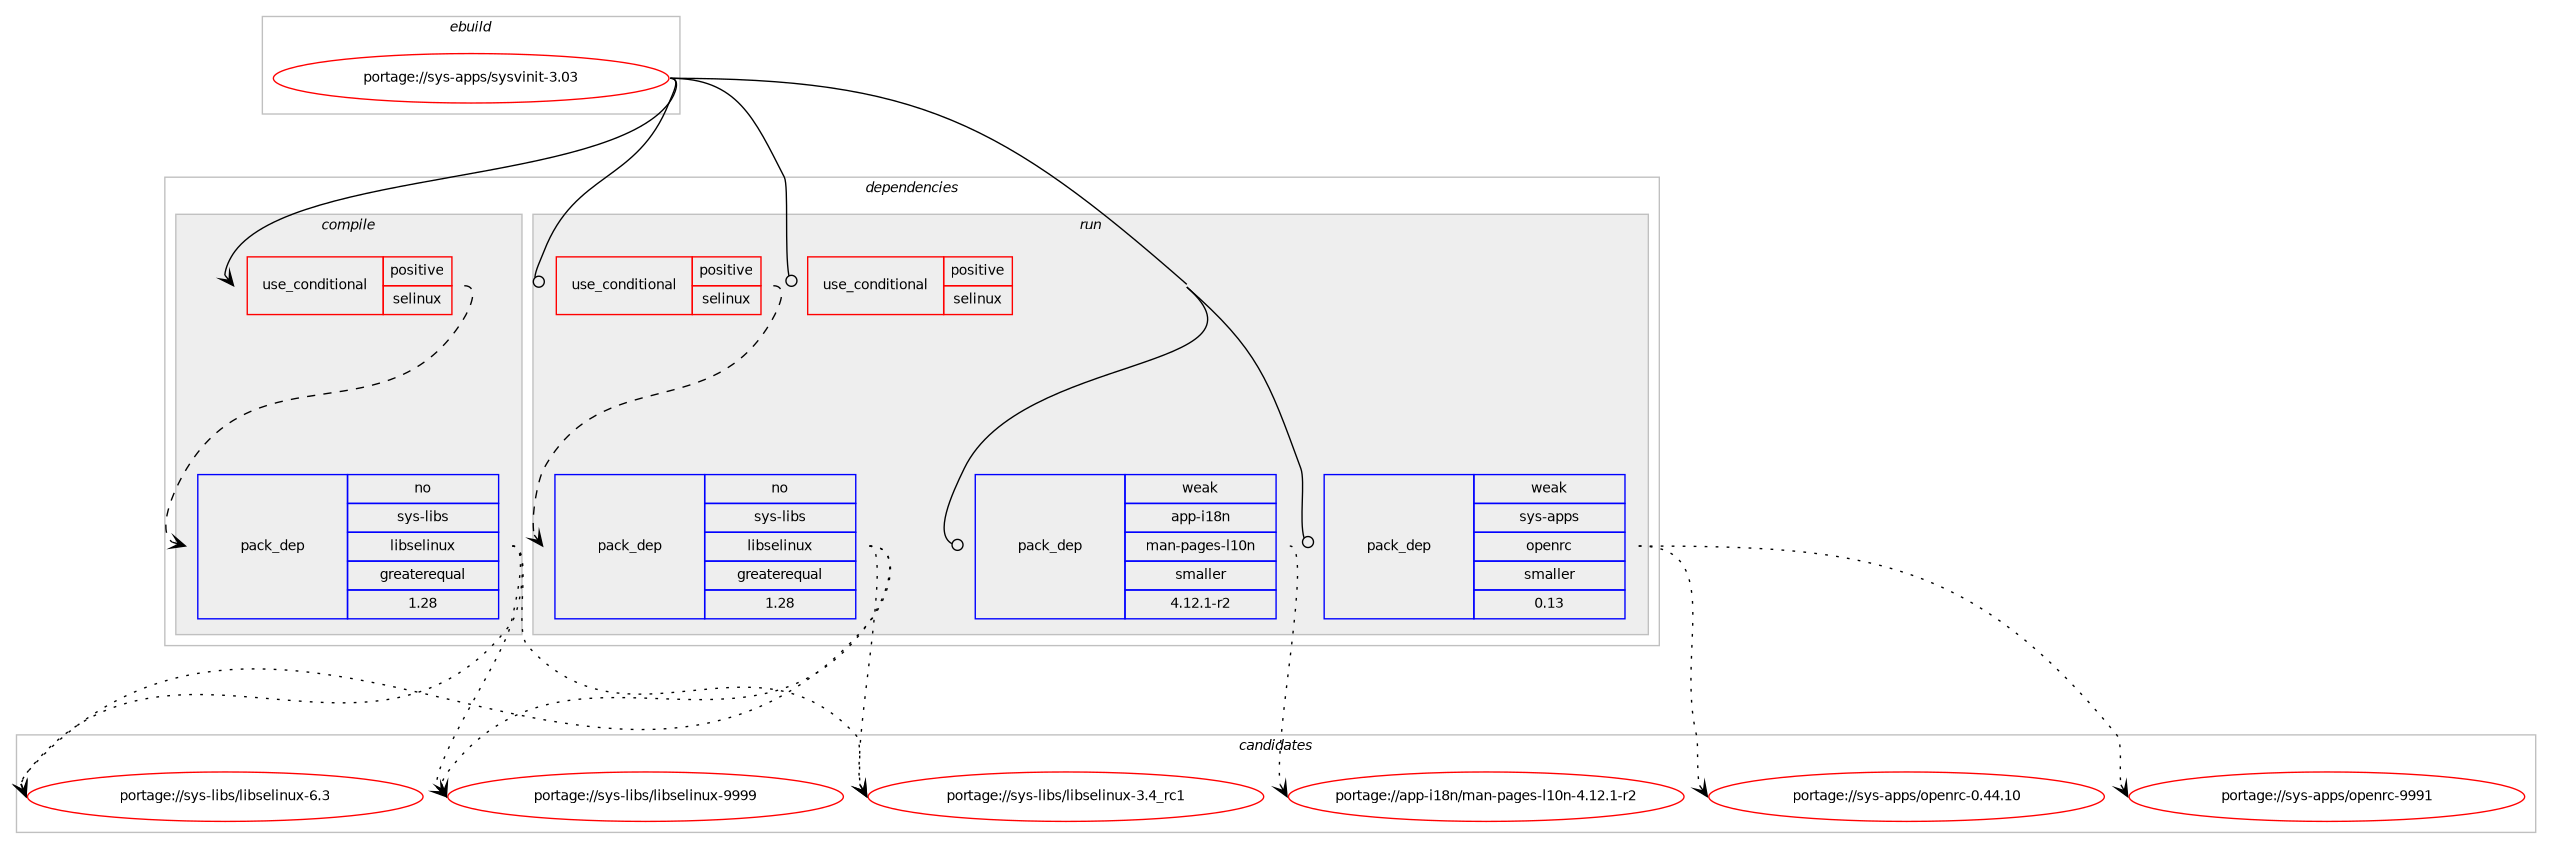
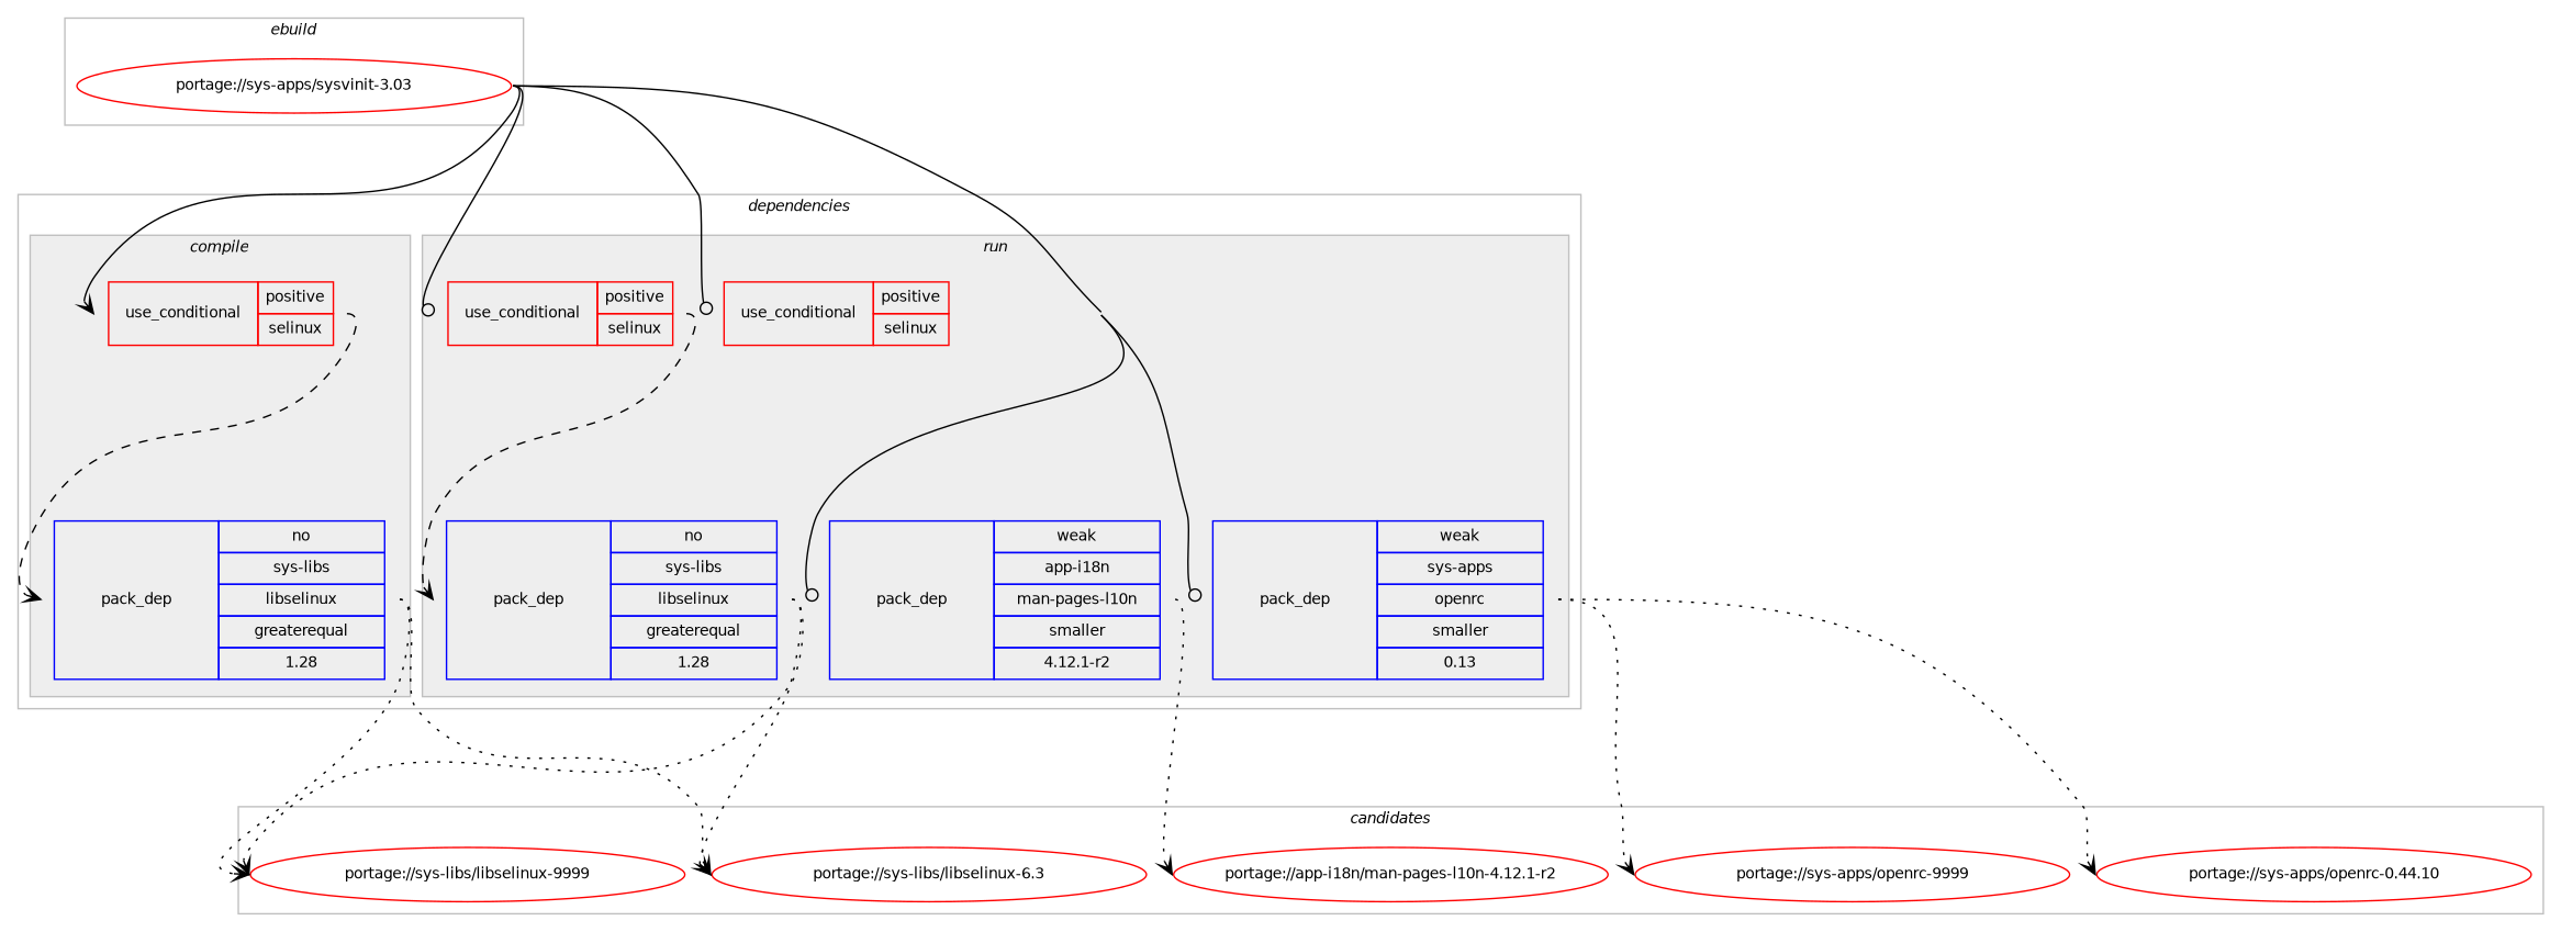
  digraph {
    compound=true
    concentrate=true
    fontname=Helvetica
    fontsize=10
    newrank=true
    rankdir=TB
    ranksep=1.5
    node [color=red fontname=Helvetica fontsize=10]
    edge [arrowhead=vee headport=w style=dotted tailport=e weight=100]
    n1 [label="portage://sys-apps/sysvinit-3.03" width=4]
    n2 [color=blue label=<<TABLE BORDER="0" CELLBORDER="1" CELLSPACING="0" CELLPADDING="4" WIDTH="220"><TR><TD ROWSPAN="6" CELLPADDING="30">pack_dep</TD></TR><TR><TD WIDTH="110">no</TD></TR><TR><TD>sys-libs</TD></TR><TR><TD>libselinux</TD></TR><TR><TD>greaterequal</TD></TR><TR><TD>1.28</TD></TR></TABLE>> shape=none]
    n3 [label=<<TABLE BORDER="0" CELLBORDER="1" CELLSPACING="0" CELLPADDING="4"><TR><TD ROWSPAN="3" CELLPADDING="10">use_conditional</TD></TR><TR><TD>positive</TD></TR><TR><TD>selinux</TD></TR></TABLE>> shape=none]
    n4 [label=<<TABLE BORDER="0" CELLBORDER="1" CELLSPACING="0" CELLPADDING="4"><TR><TD ROWSPAN="3" CELLPADDING="10">use_conditional</TD></TR><TR><TD>positive</TD></TR><TR><TD>selinux</TD></TR></TABLE>> shape=none]
    n5 [color=blue label=<<TABLE BORDER="0" CELLBORDER="1" CELLSPACING="0" CELLPADDING="4" WIDTH="220"><TR><TD ROWSPAN="6" CELLPADDING="30">pack_dep</TD></TR><TR><TD WIDTH="110">no</TD></TR><TR><TD>sys-libs</TD></TR><TR><TD>libselinux</TD></TR><TR><TD>greaterequal</TD></TR><TR><TD>1.28</TD></TR></TABLE>> shape=none]
    n6 [label=<<TABLE BORDER="0" CELLBORDER="1" CELLSPACING="0" CELLPADDING="4"><TR><TD ROWSPAN="3" CELLPADDING="10">use_conditional</TD></TR><TR><TD>positive</TD></TR><TR><TD>selinux</TD></TR></TABLE>> shape=none]
    n7 [color=blue label=<<TABLE BORDER="0" CELLBORDER="1" CELLSPACING="0" CELLPADDING="4" WIDTH="220"><TR><TD ROWSPAN="6" CELLPADDING="30">pack_dep</TD></TR><TR><TD WIDTH="110">weak</TD></TR><TR><TD>app-i18n</TD></TR><TR><TD>man-pages-l10n</TD></TR><TR><TD>smaller</TD></TR><TR><TD>4.12.1-r2</TD></TR></TABLE>> shape=none]
    n8 [color=blue label=<<TABLE BORDER="0" CELLBORDER="1" CELLSPACING="0" CELLPADDING="4" WIDTH="220"><TR><TD ROWSPAN="6" CELLPADDING="30">pack_dep</TD></TR><TR><TD WIDTH="110">weak</TD></TR><TR><TD>sys-apps</TD></TR><TR><TD>openrc</TD></TR><TR><TD>smaller</TD></TR><TR><TD>0.13</TD></TR></TABLE>> shape=none]
    n9 [label="portage://sys-libs/libselinux-6.3" width=4]
-   n10 [label="portage://sys-libs/libselinux-3.4_rc1" width=4]
    n11 [label="portage://sys-libs/libselinux-9999" width=4]
    n12 [label="portage://app-i18n/man-pages-l10n-4.12.1-r2" width=4]
    n13 [label="portage://sys-apps/openrc-0.44.10" width=4]
-   n14 [label="portage://sys-apps/openrc-9991" width=4]
+   n14 [label="portage://sys-apps/openrc-9999" width=4]
    subgraph cluster_1 {
      color=gray
      label=<<i>ebuild</i>>
      rank=same
      n1
    }
    subgraph cluster_2 {
      color=gray
      label=<<i>dependencies</i>>
      subgraph cluster_3 {
        color=gray
        fillcolor="#eeeeee"
        label=<<i>compile</i>>
        style=filled
        subgraph sub_4 {
          color=gray
          fillcolor="#eeeeee"
          label=<<i>compile</i>>
          style=filled
          n3
          subgraph sub_5 {
            color=gray
            fillcolor="#eeeeee"
            label=<<i>compile</i>>
            style=filled
            n2
          }
        }
      }
      subgraph cluster_6 {
        color=gray
        fillcolor="#eeeeee"
        label=<<i>compile and run</i>>
        style=filled
      }
      subgraph cluster_7 {
        color=gray
        fillcolor="#eeeeee"
        label=<<i>run</i>>
        style=filled
        subgraph sub_8 {
          color=gray
          fillcolor="#eeeeee"
          label=<<i>run</i>>
          style=filled
          n4
        }
        subgraph sub_9 {
          color=gray
          fillcolor="#eeeeee"
          label=<<i>run</i>>
          style=filled
          n6
          subgraph sub_10 {
            color=gray
            fillcolor="#eeeeee"
            label=<<i>run</i>>
            style=filled
            n5
          }
        }
        subgraph sub_11 {
          color=gray
          fillcolor="#eeeeee"
          label=<<i>run</i>>
          style=filled
          n7
        }
        subgraph sub_12 {
          color=gray
          fillcolor="#eeeeee"
          label=<<i>run</i>>
          style=filled
          n8
        }
      }
    }
    subgraph cluster_13 {
      color=gray
      label=<<i>candidates</i>>
      rank=same
      subgraph sub_14 {
        color=black
        label=<<i>candidates</i>>
        nodesep=1
        rank=same
        n9
-       n10
        n11
      }
      subgraph sub_15 {
        color=black
        label=<<i>candidates</i>>
        nodesep=1
        rank=same
        n9
-       n10
        n11
      }
      subgraph sub_16 {
        color=black
        label=<<i>candidates</i>>
        nodesep=1
        rank=same
        n12
      }
      subgraph sub_17 {
        color=black
        label=<<i>candidates</i>>
        nodesep=1
        rank=same
        n13
        n14
      }
    }
    n1 -> n3 [style=solid weight=20]
    n1 -> n4 [arrowhead=odot style=solid weight=20]
    n1 -> n6 [arrowhead=odot style=solid weight=20]
    n1 -> n7 [arrowhead=odot style=solid weight=20]
    n1 -> n8 [arrowhead=odot style=solid weight=20]
    n2 -> n9
-   n2 -> n10
    n2 -> n11
    n3 -> n2 [style=dashed weight=20]
    n5 -> n9
-   n5 -> n10
    n5 -> n11
    n6 -> n5 [style=dashed weight=20]
    n7 -> n12
    n8 -> n13
    n8 -> n14
  }
